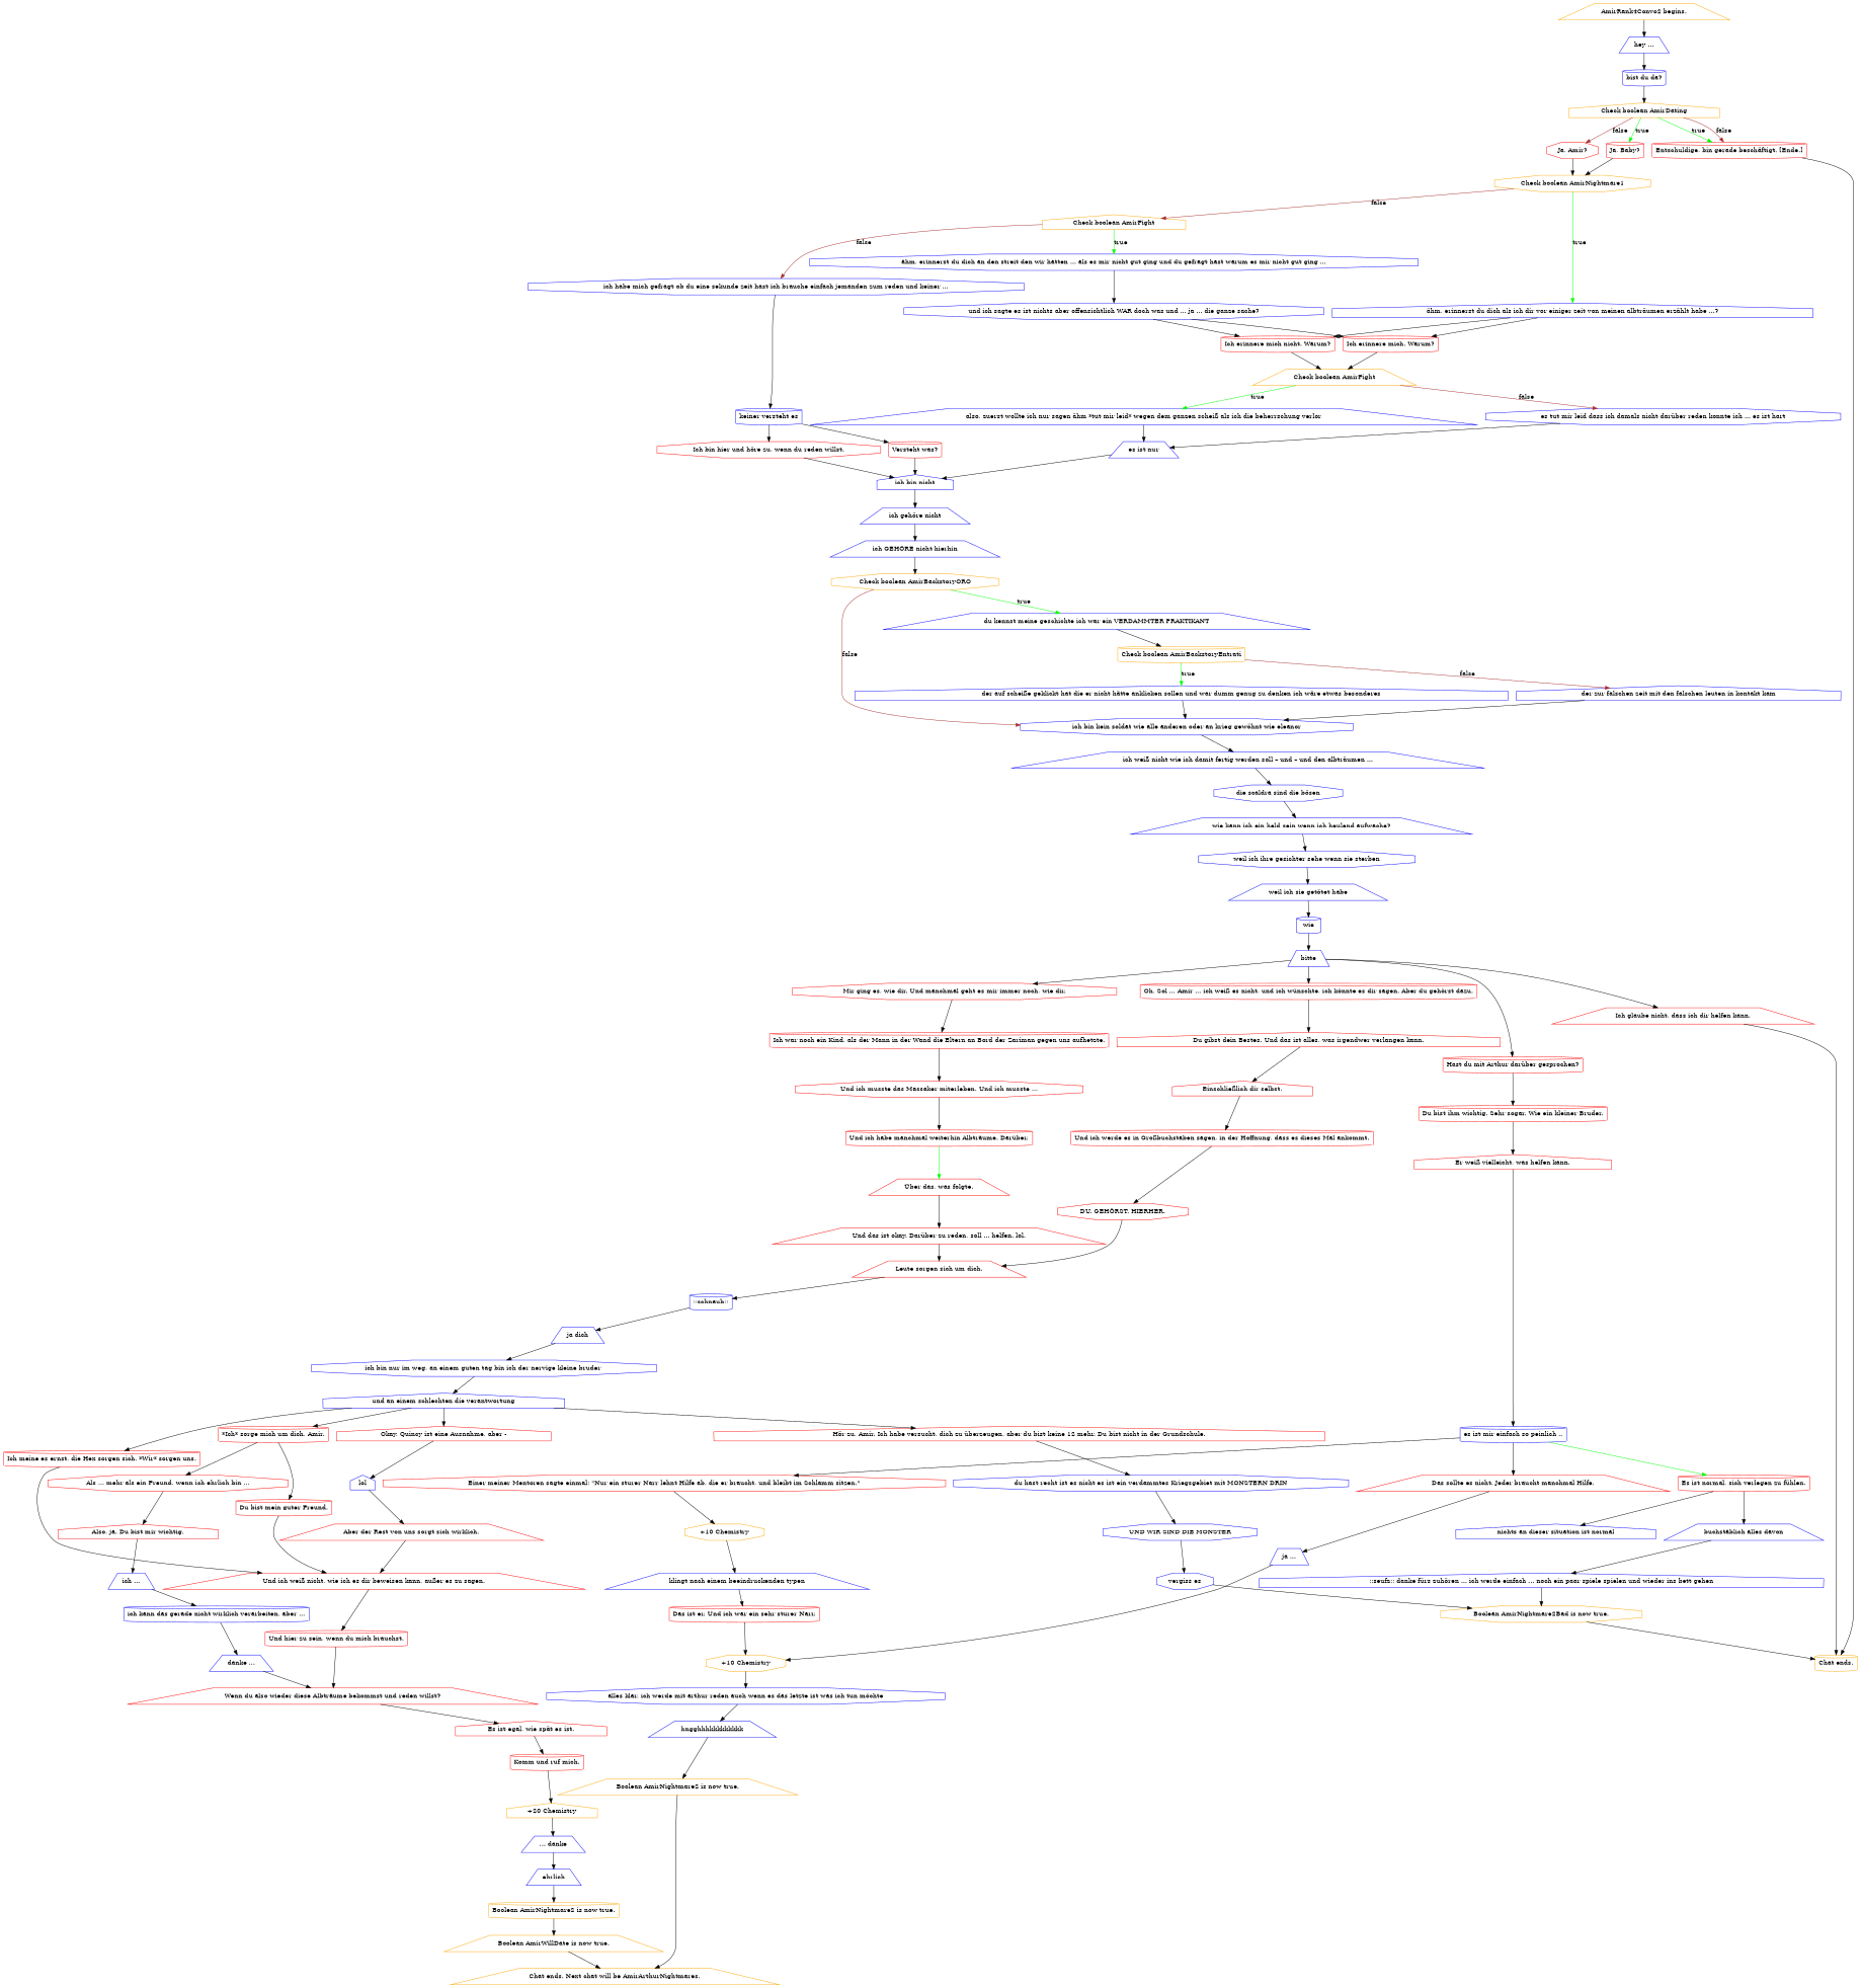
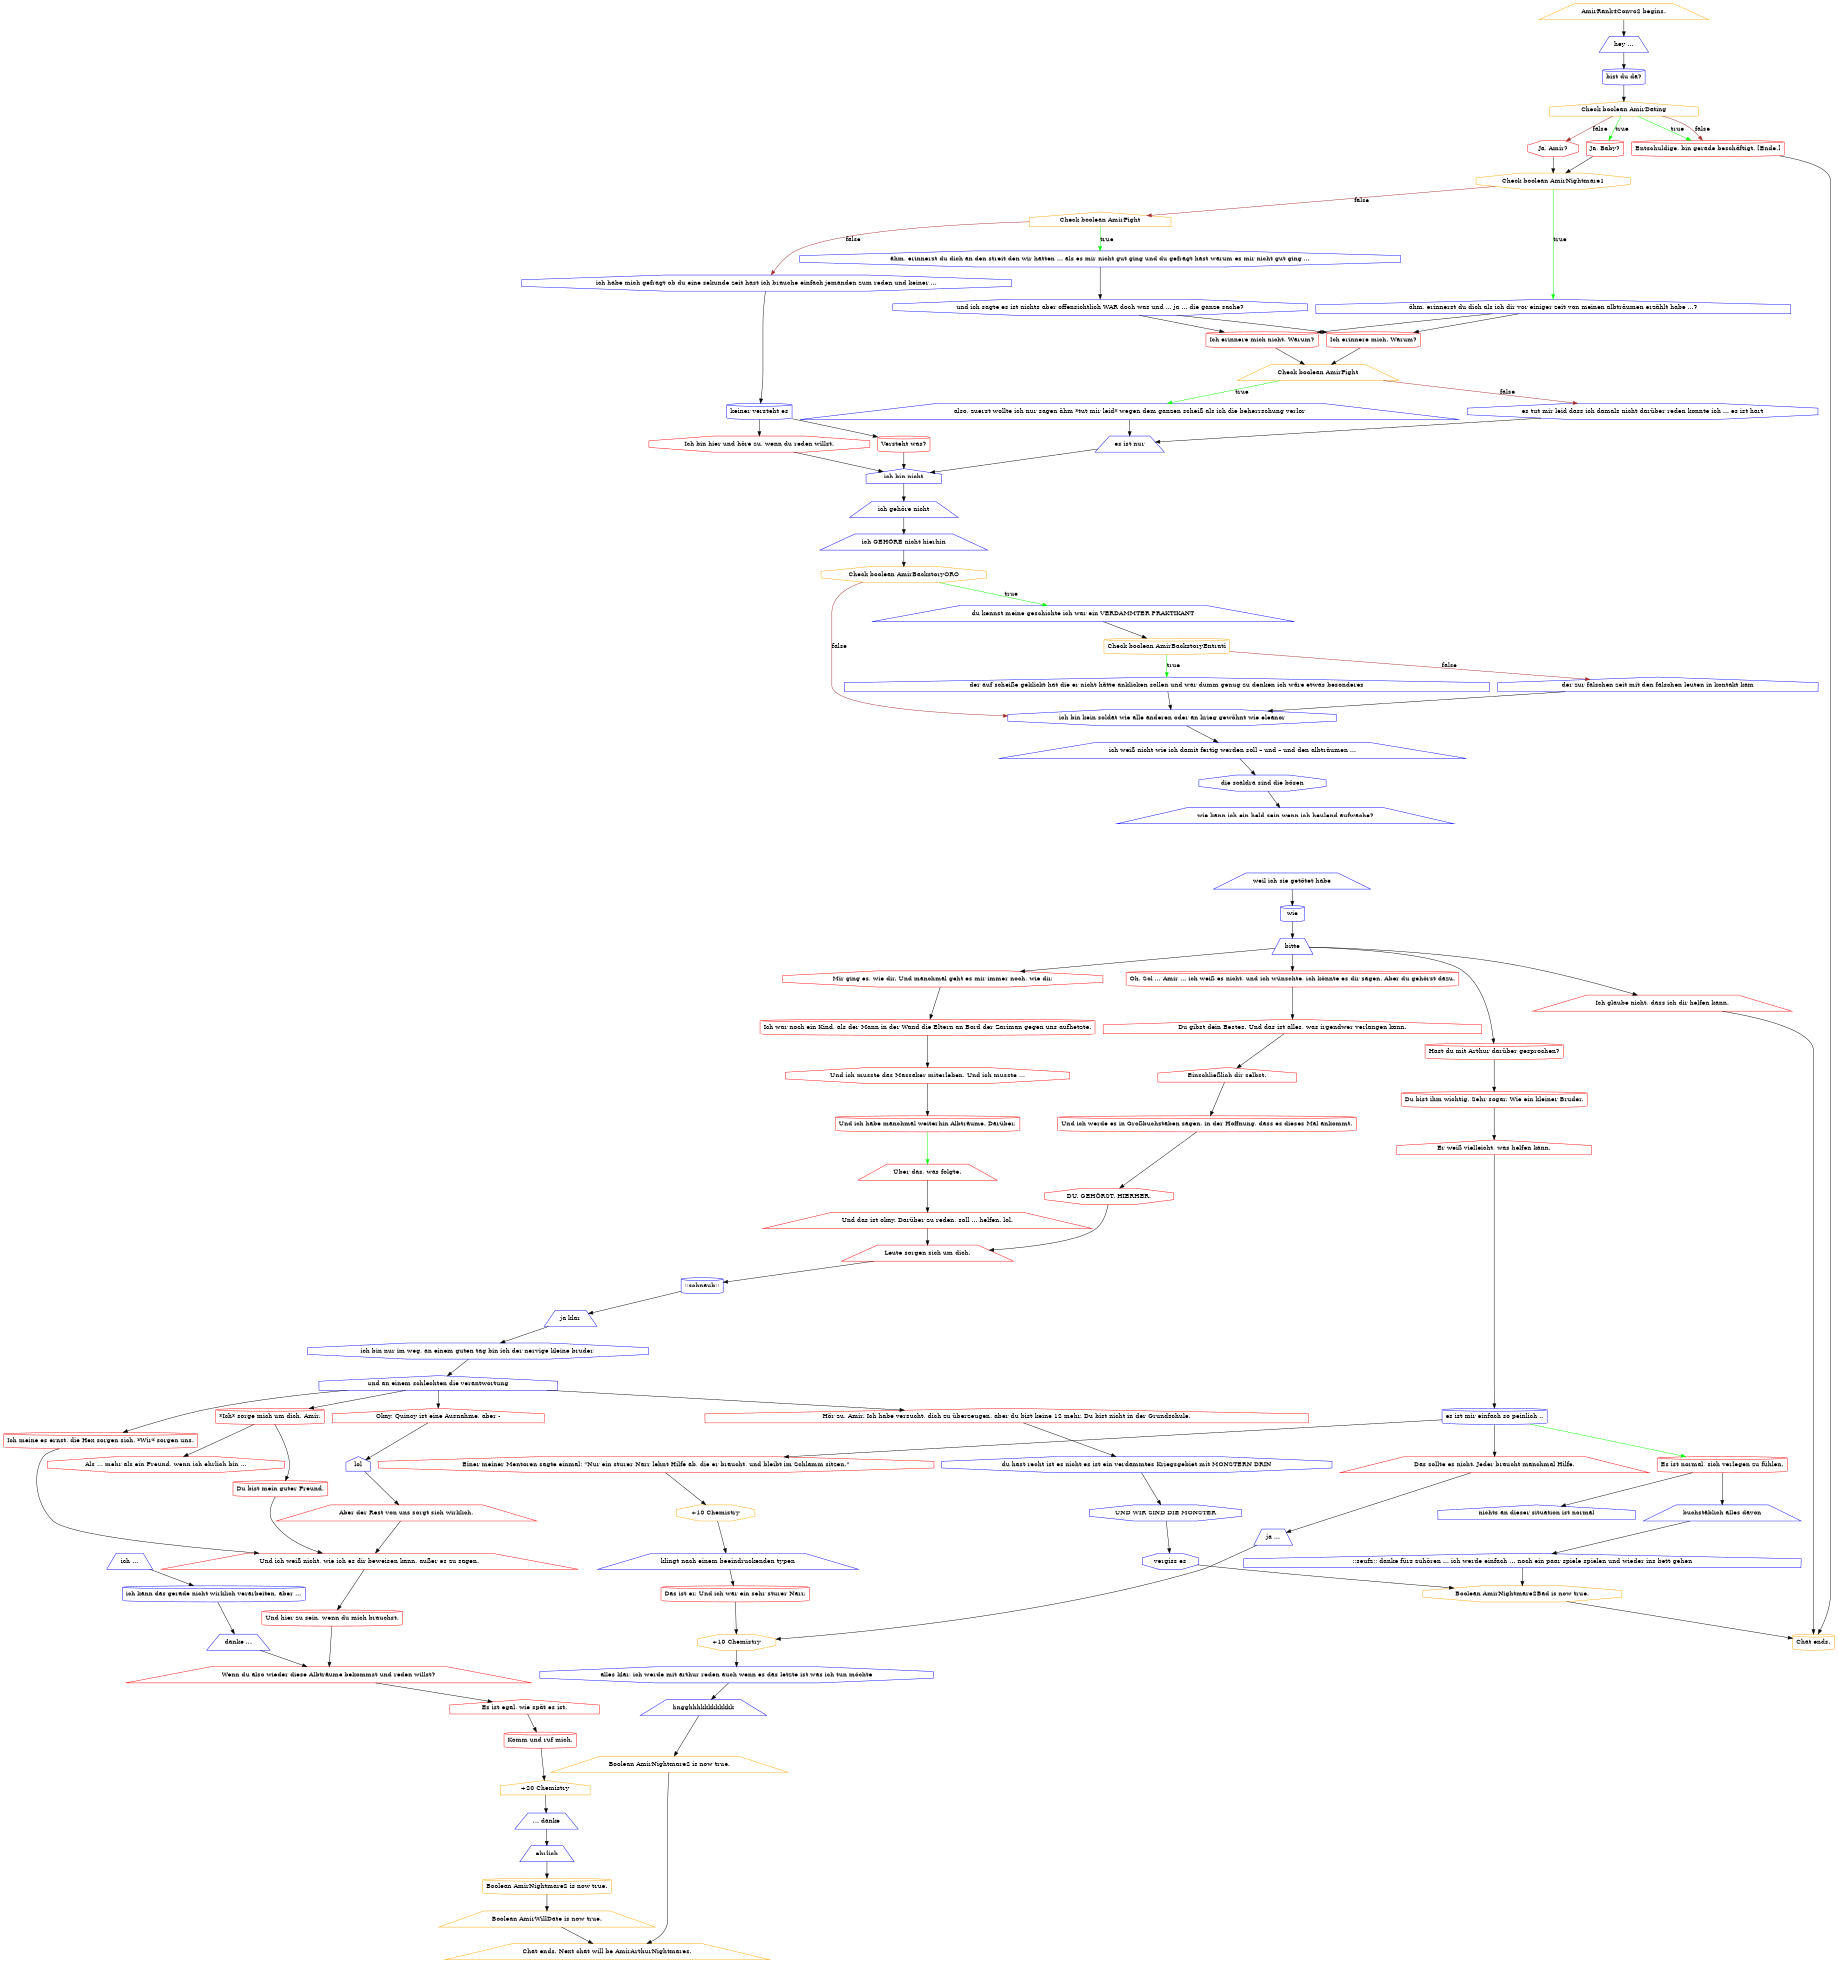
  digraph {
    node [color=blue shape=trapezium]
    "AmirRank4Convo2 begins." [color=orange]
    n2 [label="hey ..."]
    n3 [label="bist du da?" shape=cylinder]
    n4 [color=orange label="Check boolean AmirDating" shape=house]
    n5 [color=red label="Ja, Baby?" shape=cylinder]
    n6 [color=red label="Entschuldige, bin gerade beschäftigt. [Ende.]" shape=cylinder]
    n7 [color=red label="Ja, Amir?" shape=octagon]
    n8 [color=orange label="Check boolean AmirNightmare1" shape=octagon]
    "Chat ends." [color=orange shape=cylinder]
    n10 [label="ähm, erinnerst du dich als ich dir vor einiger zeit von meinen albträumen erzählt habe ...?" shape=house]
    n11 [color=orange label="Check boolean AmirFight" shape=house]
    n12 [color=red label="Ich erinnere mich nicht. Warum?" shape=cylinder]
    n13 [color=red label="Ich erinnere mich. Warum?" shape=cylinder]
    n14 [label="ähm, erinnerst du dich an den streit den wir hatten ... als es mir nicht gut ging und du gefragt hast warum es mir nicht gut ging ..." shape=octagon]
    n15 [label="ich habe mich gefragt ob du eine sekunde zeit hast ich brauche einfach jemanden zum reden und keiner ..." shape=octagon]
    n16 [color=orange label="Check boolean AmirFight"]
    n17 [label="und ich sagte es ist nichts aber offensichtlich WAR doch was und ... ja ... die ganze sache?" shape=octagon]
    n18 [label="keiner versteht es" shape=cylinder]
    n19 [label="also, zuerst wollte ich nur sagen ähm *tut mir leid* wegen dem ganzen scheiß als ich die beherrschung verlor"]
    n20 [label="es tut mir leid dass ich damals nicht darüber reden konnte ich ... es ist hart" shape=octagon]
    n21 [color=red label="Versteht was?" shape=cylinder]
    n22 [color=red label="Ich bin hier und höre zu, wenn du reden willst." shape=octagon]
    n23 [label="es ist nur"]
    n24 [label="ich bin nicht" shape=house]
    n25 [label="ich gehöre nicht"]
    n26 [label="ich GEHÖRE nicht hierhin"]
    n27 [color=orange label="Check boolean AmirBackstoryORO" shape=octagon]
    n28 [label="du kennst meine geschichte ich war ein VERDAMMTER PRAKTIKANT"]
    n29 [label="ich bin kein soldat wie alle anderen oder an krieg gewöhnt wie eleanor" shape=octagon]
    n30 [color=orange label="Check boolean AmirBackstoryEntrati" shape=cylinder]
    n31 [label="ich weiß nicht wie ich damit fertig werden soll – und – und den albträumen ..."]
    n32 [label="der auf scheiße geklickt hat die er nicht hätte anklicken sollen und war dumm genug zu denken ich wäre etwas besonderes" shape=house]
    n33 [label="der zur falschen zeit mit den falschen leuten in kontakt kam" shape=house]
    n34 [label="die scaldra sind die bösen" shape=octagon]
    n35 [label="wie kann ich ein held sein wenn ich heulend aufwache?"]
-   n36 [label="weil ich ihre gesichter sehe wenn sie sterben" shape=octagon]
    n37 [label="weil ich sie getötet habe"]
    n38 [label=wie shape=cylinder]
    n39 [label=bitte]
    n40 [color=red label="Oh, Sol ... Amir ... ich weiß es nicht, und ich wünschte, ich könnte es dir sagen. Aber du gehörst dazu." shape=cylinder]
    n41 [color=red label="Mir ging es, wie dir. Und manchmal geht es mir immer noch, wie dir." shape=octagon]
    n42 [color=red label="Hast du mit Arthur darüber gesprochen?" shape=cylinder]
    n43 [color=red label="Ich glaube nicht, dass ich dir helfen kann."]
    n44 [color=red label="Du gibst dein Bestes. Und das ist alles, was irgendwer verlangen kann." shape=house]
    n45 [color=red label="Ich war noch ein Kind, als der Mann in der Wand die Eltern an Bord der Zariman gegen uns aufhetzte." shape=cylinder]
    n46 [color=red label="Du bist ihm wichtig. Sehr sogar. Wie ein kleiner Bruder." shape=cylinder]
    n47 [color=red label="Einschließlich dir selbst." shape=house]
    n48 [color=red label="Und ich musste das Massaker miterleben. Und ich musste ..." shape=octagon]
    n49 [color=red label="Er weiß vielleicht, was helfen kann." shape=house]
    n50 [color=red label="Und ich werde es in Großbuchstaben sagen, in der Hoffnung, dass es dieses Mal ankommt." shape=cylinder]
    n51 [color=red label="Und ich habe manchmal weiterhin Albträume. Darüber." shape=cylinder]
    n52 [label="es ist mir einfach so peinlich .." shape=cylinder]
    n53 [color=red label="DU. GEHÖRST. HIERHER." shape=octagon]
    n54 [color=red label="Über das, was folgte."]
    n55 [color=red label="Das sollte es nicht. Jeder braucht manchmal Hilfe."]
    n56 [color=red label="Einer meiner Mentoren sagte einmal: \"Nur ein sturer Narr lehnt Hilfe ab, die er braucht, und bleibt im Schlamm sitzen.\"" shape=octagon]
    n57 [color=red label="Es ist normal, sich verlegen zu fühlen." shape=cylinder]
    n58 [color=red label="Leute sorgen sich um dich."]
    n59 [color=red label="Und das ist okay. Darüber zu reden, soll ... helfen. lol."]
    n60 [label="ja ..."]
    n61 [color=orange label="+10 Chemistry" shape=octagon]
    n62 [label="nichts an dieser situation ist normal" shape=house]
    n63 [label="buchstäblich alles davon"]
    n64 [label="::schnaub::" shape=cylinder]
    n65 [color=orange label="+10 Chemistry" shape=octagon]
    n66 [label="klingt nach einem beeindruckenden typen"]
-   n67 [label="ja dich"]
+   n67 [label="ja klar"]
    n68 [label="alles klar, ich werde mit arthur reden auch wenn es das letzte ist was ich tun möchte" shape=octagon]
    n69 [color=red label="Das ist er. Und ich war ein sehr sturer Narr." shape=cylinder]
    n70 [label="::seufz:: danke fürs zuhören ... ich werde einfach ... noch ein paar spiele spielen und wieder ins bett gehen" shape=house]
    n71 [label="ich bin nur im weg, an einem guten tag bin ich der nervige kleine bruder " shape=octagon]
    n72 [label=hngghhhkkkkkkkkk]
    n73 [color=orange label="Boolean AmirNightmare2Bad is now true." shape=octagon]
    n74 [label="und an einem schlechten die verantwortung" shape=house]
    n75 [color=orange label="Boolean AmirNightmare2 is now true."]
    n76 [color=red label="*Ich* sorge mich um dich, Amir." shape=cylinder]
    n77 [color=red label="Ich meine es ernst, die Hex sorgen sich. *Wir* sorgen uns." shape=cylinder]
    n78 [color=red label="Okay, Quincy ist eine Ausnahme, aber -" shape=house]
    n79 [color=red label="Hör zu, Amir. Ich habe versucht, dich zu überzeugen, aber du bist keine 12 mehr. Du bist nicht in der Grundschule." shape=house]
    "Chat ends. Next chat will be AmirArthurNightmares." [color=orange]
    n81 [color=red label="Als ... mehr als ein Freund, wenn ich ehrlich bin ..." shape=octagon]
    n82 [color=red label="Du bist mein guter Freund." shape=cylinder]
    n83 [color=red label="Und ich weiß nicht, wie ich es dir beweisen kann, außer es zu sagen."]
    n84 [label=lol shape=house]
    n85 [label="du hast recht ist es nicht es ist ein verdammtes Kriegsgebiet mit MONSTERN DRIN" shape=octagon]
-   n86 [color=red label="Also, ja. Du bist mir wichtig." shape=house]
    n87 [color=red label="Und hier zu sein, wenn du mich brauchst." shape=cylinder]
    n88 [color=red label="Aber der Rest von uns sorgt sich wirklich."]
    n89 [label="UND WIR SIND DIE MONSTER" shape=octagon]
    n90 [label="ich ..."]
    n91 [color=red label="Wenn du also wieder diese Albträume bekommst und reden willst?"]
    n92 [label="vergiss es" shape=octagon]
    n93 [label="ich kann das gerade nicht wirklich verarbeiten, aber ..." shape=cylinder]
    n94 [color=red label="Es ist egal, wie spät es ist." shape=house]
    n95 [label="danke ..."]
    n96 [color=red label="Komm und ruf mich." shape=cylinder]
    n97 [color=orange label="+20 Chemistry" shape=house]
    n98 [label="... danke"]
    n99 [label=ehrlich]
    n100 [color=orange label="Boolean AmirNightmare2 is now true." shape=cylinder]
    n101 [color=orange label="Boolean AmirWillDate is now true."]
    "AmirRank4Convo2 begins." -> n2
    n2 -> n3
    n3 -> n4
    n4 -> n5 [color=green label=true]
    n4 -> n6 [color=green label=true]
    n4 -> n6 [color=brown label=false]
    n4 -> n7 [color=brown label=false]
    n5 -> n8
    n6 -> "Chat ends."
    n7 -> n8
    n8 -> n10 [color=green label=true]
    n8 -> n11 [color=brown label=false]
    n10 -> n12
    n10 -> n13
    n11 -> n14 [color=green label=true]
    n11 -> n15 [color=brown label=false]
    n12 -> n16
    n13 -> n16
    n14 -> n17
    n15 -> n18
    n16 -> n19 [color=green label=true]
    n16 -> n20 [color=brown label=false]
    n17 -> n12
    n17 -> n13
    n18 -> n21
    n18 -> n22
    n19 -> n23
    n20 -> n23
    n21 -> n24
    n22 -> n24
    n23 -> n24
    n24 -> n25
    n25 -> n26
    n26 -> n27
    n27 -> n28 [color=green label=true]
    n27 -> n29 [color=brown label=false]
    n28 -> n30
    n29 -> n31
    n30 -> n32 [color=green label=true]
    n30 -> n33 [color=brown label=false]
    n31 -> n34
    n32 -> n29
    n33 -> n29
    n34 -> n35
-   n35 -> n36
-   n36 -> n37
    n37 -> n38
    n38 -> n39
    n39 -> n40
    n39 -> n41
    n39 -> n42
    n39 -> n43
    n40 -> n44
    n41 -> n45
    n42 -> n46
    n43 -> "Chat ends."
    n44 -> n47
    n45 -> n48
    n46 -> n49
    n47 -> n50
    n48 -> n51
    n49 -> n52
    n50 -> n53
    n51 -> n54 [color=green]
    n52 -> n55
    n52 -> n56
    n52 -> n57 [color=green]
    n53 -> n58
    n54 -> n59
    n55 -> n60
    n56 -> n61
    n57 -> n62
    n57 -> n63
    n58 -> n64
    n59 -> n58
    n60 -> n65
    n61 -> n66
    n63 -> n70
    n64 -> n67
    n65 -> n68
    n66 -> n69
    n67 -> n71
    n68 -> n72
    n69 -> n65
    n70 -> n73
    n71 -> n74
    n72 -> n75
    n73 -> "Chat ends."
    n74 -> n76
    n74 -> n77
    n74 -> n78
    n74 -> n79
    n75 -> "Chat ends. Next chat will be AmirArthurNightmares."
    n76 -> n81
    n76 -> n82
    n77 -> n83
    n78 -> n84
    n79 -> n85
-   n81 -> n86
    n82 -> n83
    n83 -> n87
    n84 -> n88
    n85 -> n89
-   n86 -> n90
    n87 -> n91
    n88 -> n83
    n89 -> n92
    n90 -> n93
    n91 -> n94
    n92 -> n73
    n93 -> n95
    n94 -> n96
    n95 -> n91
    n96 -> n97
    n97 -> n98
    n98 -> n99
    n99 -> n100
    n100 -> n101
    n101 -> "Chat ends. Next chat will be AmirArthurNightmares."
  }
